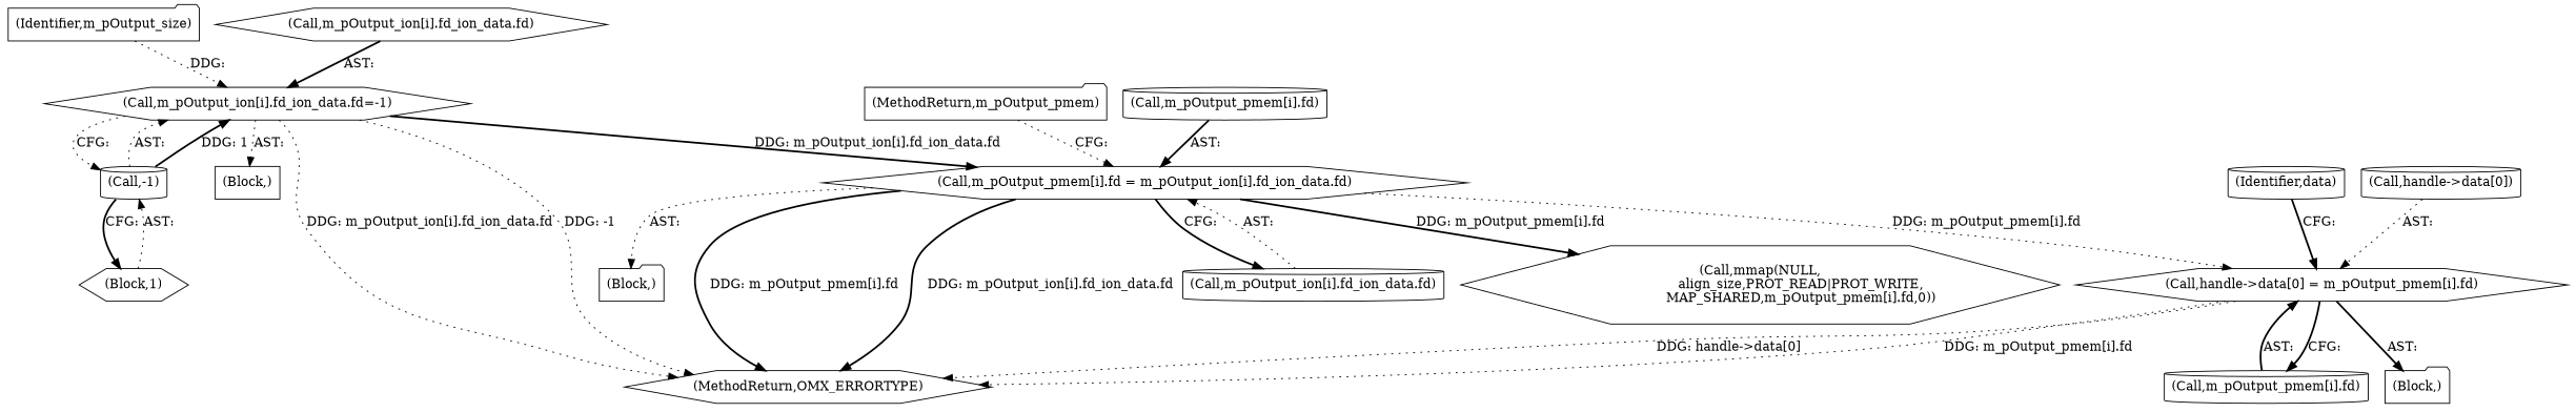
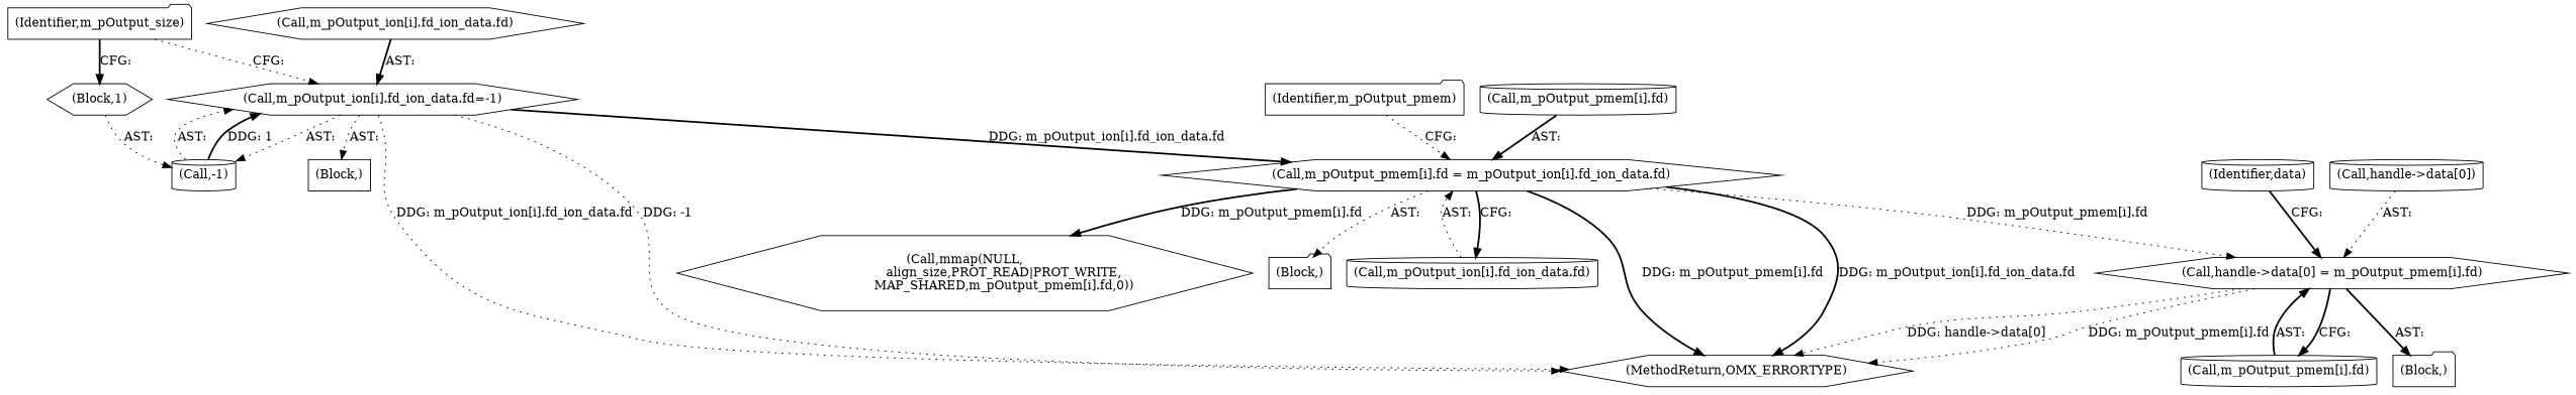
  digraph {
    node [shape=hexagon]
    edge [style=dotted]
    n1 [label="(Call,handle->data[0] = m_pOutput_pmem[i].fd)"]
    n2 [label="(Block,)" shape=folder]
    n3 [label="(MethodReturn,OMX_ERRORTYPE)"]
    n4 [label="(Call,m_pOutput_pmem[i].fd)" shape=cylinder]
    n5 [label="(Call,m_pOutput_pmem[i].fd = m_pOutput_ion[i].fd_ion_data.fd)"]
    n6 [label="(Call,m_pOutput_ion[i].fd_ion_data.fd)" shape=cylinder]
    n7 [label="(Call,mmap(NULL,\n                    align_size,PROT_READ|PROT_WRITE,\n                    MAP_SHARED,m_pOutput_pmem[i].fd,0))"]
    n8 [label="(Block,)" shape=folder]
    n9 [label="(Call,m_pOutput_ion[i].fd_ion_data.fd=-1)"]
    n10 [label="(Call,-1)" shape=cylinder]
    n11 [label="(Block,)" shape=box]
    n12 [label="(Block,1)"]
-   n13 [label="(MethodReturn,m_pOutput_pmem)" shape=folder]
+   n13 [label="(Identifier,m_pOutput_pmem)" shape=folder]
    n14 [label="(Call,m_pOutput_pmem[i].fd)" shape=cylinder]
    n15 [label="(Identifier,m_pOutput_size)" shape=folder]
    n16 [label="(Call,m_pOutput_ion[i].fd_ion_data.fd)"]
    n17 [label="(Identifier,data)" shape=cylinder]
    n18 [label="(Call,handle->data[0])" shape=cylinder]
    n1 -> n2 [label="AST: " style=bold]
    n1 -> n3 [label="DDG: handle->data[0]"]
    n1 -> n3 [label="DDG: m_pOutput_pmem[i].fd"]
    n1 -> n4 [label="CFG: " style=bold]
    n4 -> n1 [label="AST: " style=bold]
    n5 -> n1 [label="DDG: m_pOutput_pmem[i].fd"]
    n5 -> n3 [label="DDG: m_pOutput_pmem[i].fd" style=bold]
    n5 -> n3 [label="DDG: m_pOutput_ion[i].fd_ion_data.fd" style=bold]
    n5 -> n6 [label="CFG: " style=bold]
    n5 -> n7 [label="DDG: m_pOutput_pmem[i].fd" style=bold]
    n5 -> n8 [label="AST: "]
    n6 -> n5 [label="AST: "]
    n9 -> n3 [label="DDG: m_pOutput_ion[i].fd_ion_data.fd"]
    n9 -> n3 [label="DDG: -1"]
    n9 -> n5 [label="DDG: m_pOutput_ion[i].fd_ion_data.fd" style=bold]
-   n9 -> n10 [label="CFG: "]
+   n9 -> n10 [label="AST: "]
    n9 -> n11 [label="AST: "]
    n10 -> n9 [label="AST: "]
    n10 -> n9 [label="DDG: 1" style=bold]
-   n10 -> n12 [label="CFG: " style=bold]
+   n15 -> n12 [label="CFG: " style=bold]
    n12 -> n10 [label="AST: "]
    n13 -> n5 [label="CFG: "]
    n14 -> n5 [label="AST: " style=bold]
-   n15 -> n9 [label="DDG: "]
+   n15 -> n9 [label="CFG: "]
    n16 -> n9 [label="AST: " style=bold]
    n17 -> n1 [label="CFG: " style=bold]
    n18 -> n1 [label="AST: "]
  }
